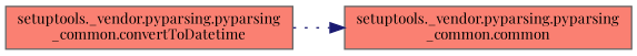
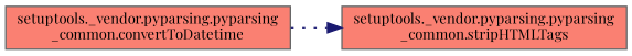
  digraph {
    rankdir=LR
    fontname="Playfair Display"
    node [color=gray40 fillcolor=salmon fontname="Playfair Display" fontsize=10 shape=record style=filled]
    n1 [fontcolor=black height=0.2 label="setuptools._vendor.pyparsing.pyparsing\l_common.convertToDatetime" width=0.4]
-   n2 [height=0.2 label="setuptools._vendor.pyparsing.pyparsing\l_common.common" width=0.4]
+   n2 [height=0.2 label="setuptools._vendor.pyparsing.pyparsing\l_common.stripHTMLTags" width=0.4]
    n1 -> n2 [color=midnightblue fontname="Playfair Display" fontsize=10 labelfontname=Helvetica labelfontsize=10 style=dotted arrowhead=normal]
  }
